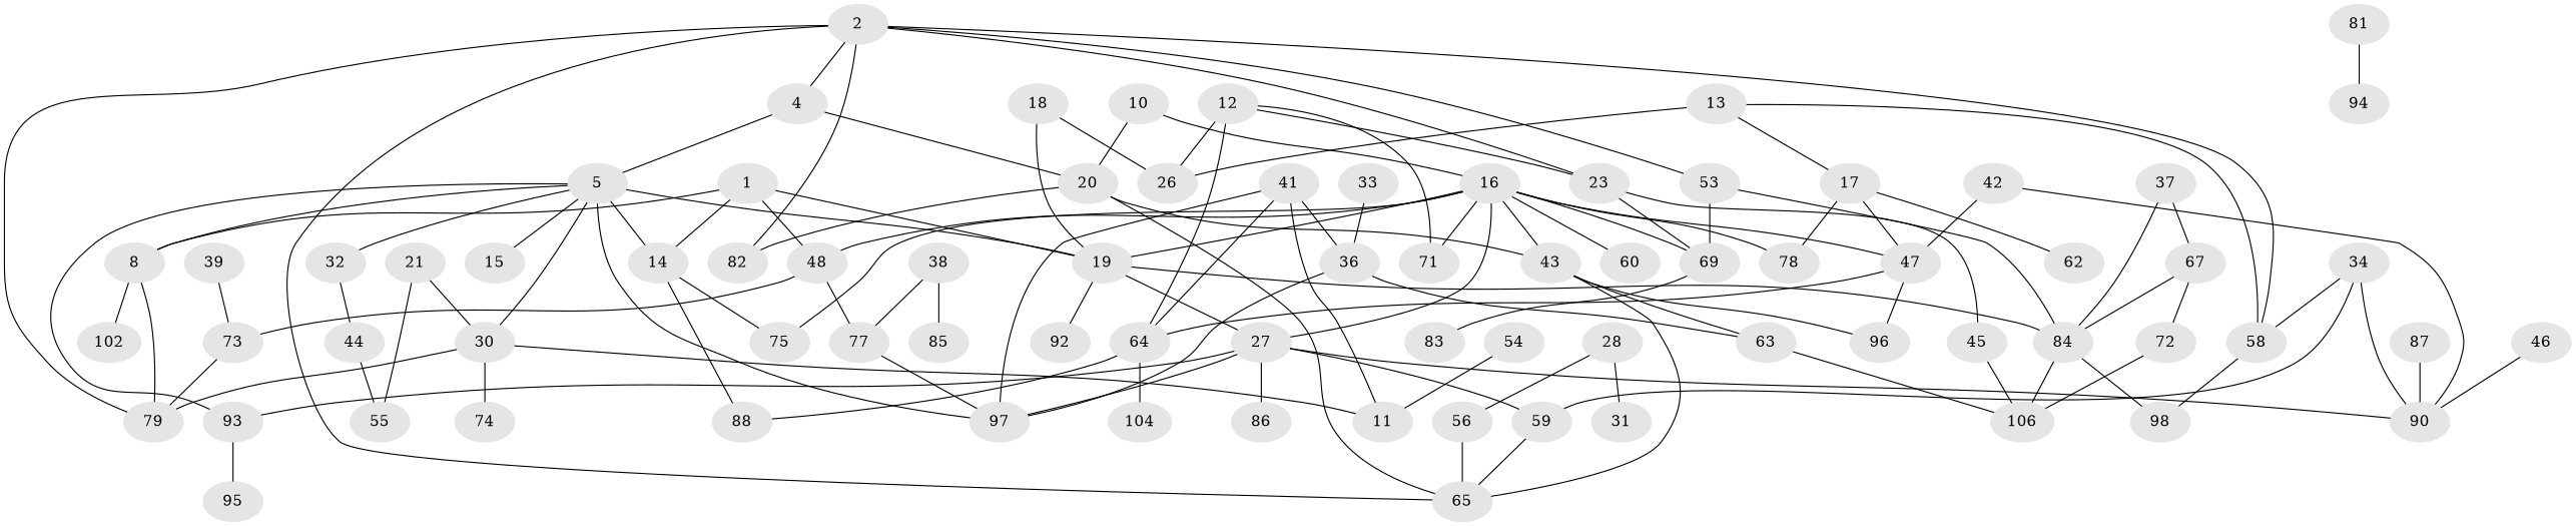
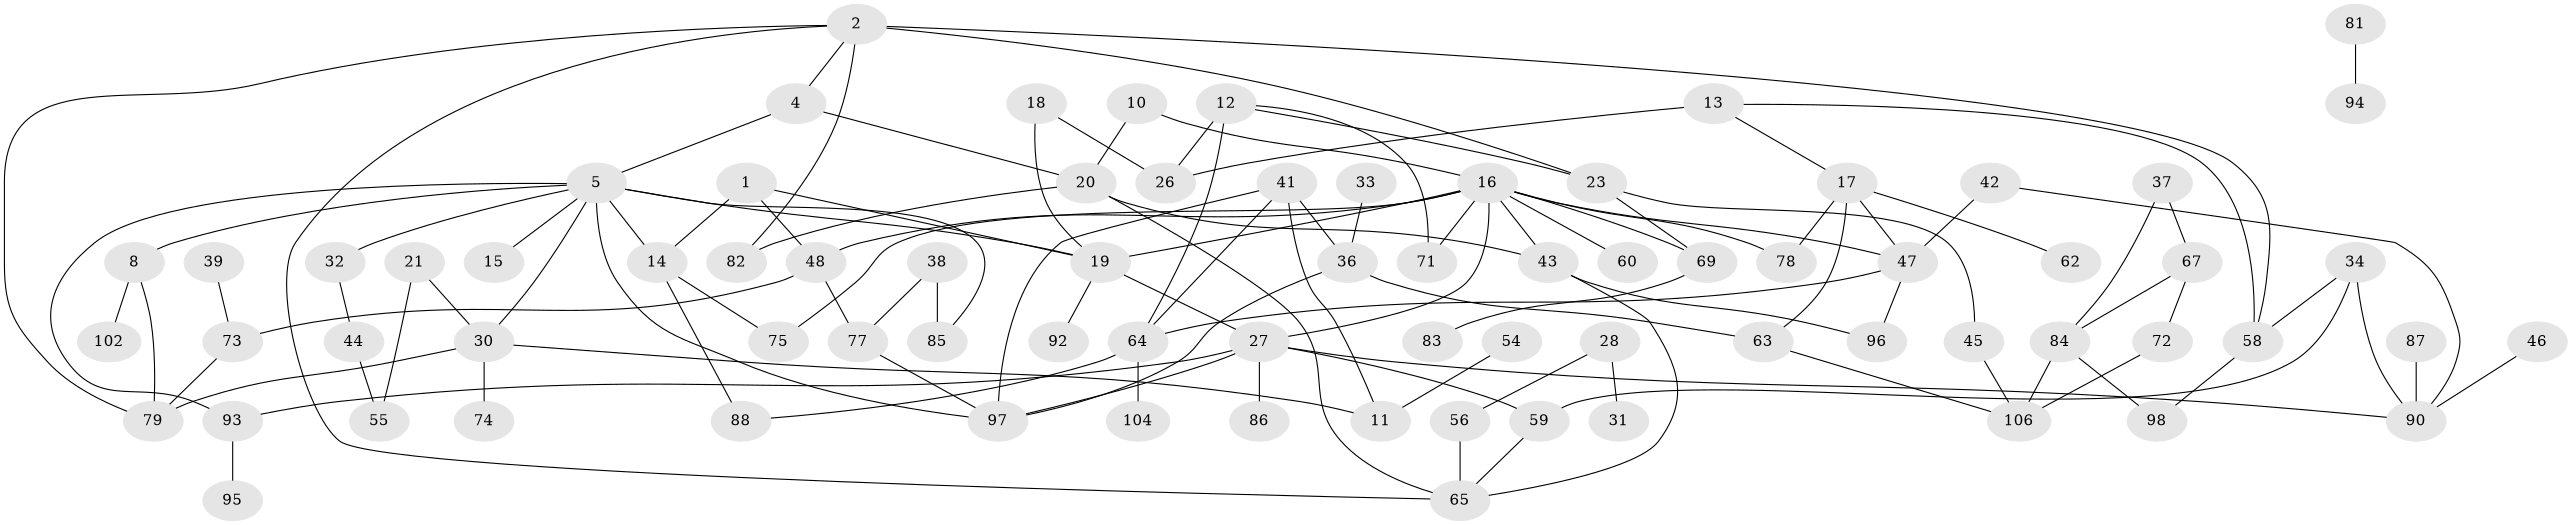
  graph {
    node [color=gray90 style=filled]
    edge [weight=1.0]
    1
    8
    14
    19
    48
    79
    102
    75
    88
    27
    84
    92
    77
    73
    2
    4
    23
-   53
    58
    65
    82
    5
    20
    69
    45
    98
    15
    30
    32
    85
    93
    97
    43
    74
    n35 [label=11]
    44
    36
    63
    95
    59
    86
    90
    56
    10
    16
    71
    47
    60
    78
    12
    26
    64
    104
    13
    17
    62
    96
    83
    18
    n60 [label=106]
    21
    55
    28
    31
    33
    34
    37
    67
    72
    38
    39
    41
    42
    46
    54
    81
    94
    87
-   1 -- 8
    1 -- 14
    1 -- 19
    1 -- 48
    8 -- 79
    8 -- 102
    14 -- 75
    14 -- 88
    19 -- 27
-   19 -- 84
    19 -- 92
    48 -- 77
    48 -- 73
    27 -- 93
    27 -- 97
    27 -- 59
    27 -- 86
    27 -- 90
    84 -- 98
    84 -- n60
    77 -- 97
    73 -- 79
    2 -- 79
    2 -- 4
    2 -- 23
-   2 -- 53
    2 -- 58
    2 -- 65
    2 -- 82
    4 -- 5
    4 -- 20
    23 -- 69
    23 -- 45
-   53 -- 84
-   53 -- 69
    58 -- 98
    5 -- 8
    5 -- 14
    5 -- 19 [weight=2.0]
    5 -- 15
    5 -- 30
    5 -- 32
+   5 -- 85
    5 -- 93
    5 -- 97
    20 -- 65
    20 -- 82
    20 -- 43
    69 -- 83
    45 -- n60
    30 -- 79
    30 -- 74
    30 -- n35
    32 -- 44
    93 -- 95
    43 -- 65
-   43 -- 63
+   17 -- 63
    43 -- 96
    44 -- 55
    36 -- 97
    36 -- 63
    63 -- n60
    59 -- 65
    56 -- 65
    10 -- 20
    10 -- 16
    16 -- 19
    16 -- 48
    16 -- 75 [weight=2.0]
    16 -- 27
    16 -- 69
    16 -- 43
    16 -- 71
    16 -- 47
    16 -- 60
    16 -- 78
    47 -- 64
    47 -- 96
    12 -- 23
    12 -- 71
    12 -- 26 [weight=2.0]
    12 -- 64
    64 -- 88
    64 -- 104
    13 -- 58
    13 -- 26 [weight=2.0]
    13 -- 17
    17 -- 47
    17 -- 78
    17 -- 62
    18 -- 19
    18 -- 26
    21 -- 30
    21 -- 55
    28 -- 56
    28 -- 31
    33 -- 36
    34 -- 58
    34 -- 59
    34 -- 90
    37 -- 84
    37 -- 67
    67 -- 84
    67 -- 72
    72 -- n60
    38 -- 77
    38 -- 85
    39 -- 73
    41 -- 97
    41 -- n35
    41 -- 36
    41 -- 64
    42 -- 90
    42 -- 47
    46 -- 90
    54 -- n35
    81 -- 94
    87 -- 90
  }
